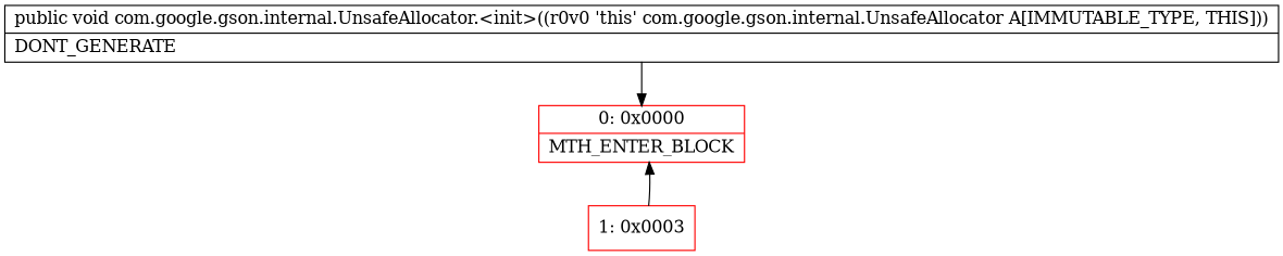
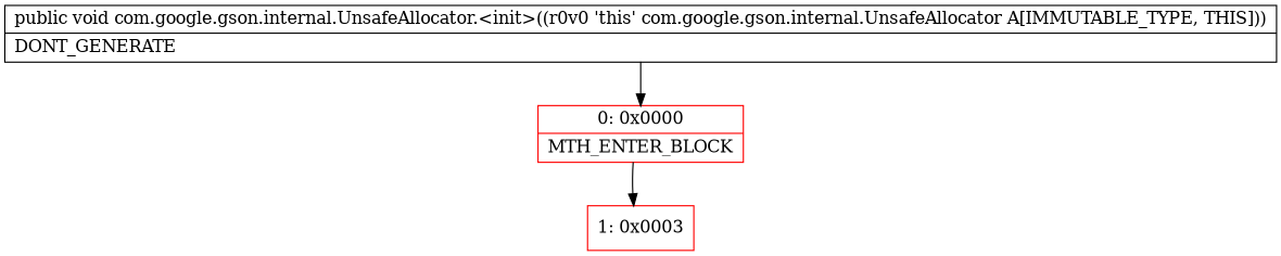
  digraph {
    node [color=red shape=record]
    n1 [label="{0\:\ 0x0000|MTH_ENTER_BLOCK\l}"]
    n2 [label="{1\:\ 0x0003}"]
    n3 [label="{public void com.google.gson.internal.UnsafeAllocator.\<init\>((r0v0 'this' com.google.gson.internal.UnsafeAllocator A[IMMUTABLE_TYPE, THIS]))  | DONT_GENERATE\l}" color=""]
    subgraph cluster_1 {
      label="R(0)"
    }
-   n2 -> n1
+   n1 -> n2
    n3 -> n1
  }
